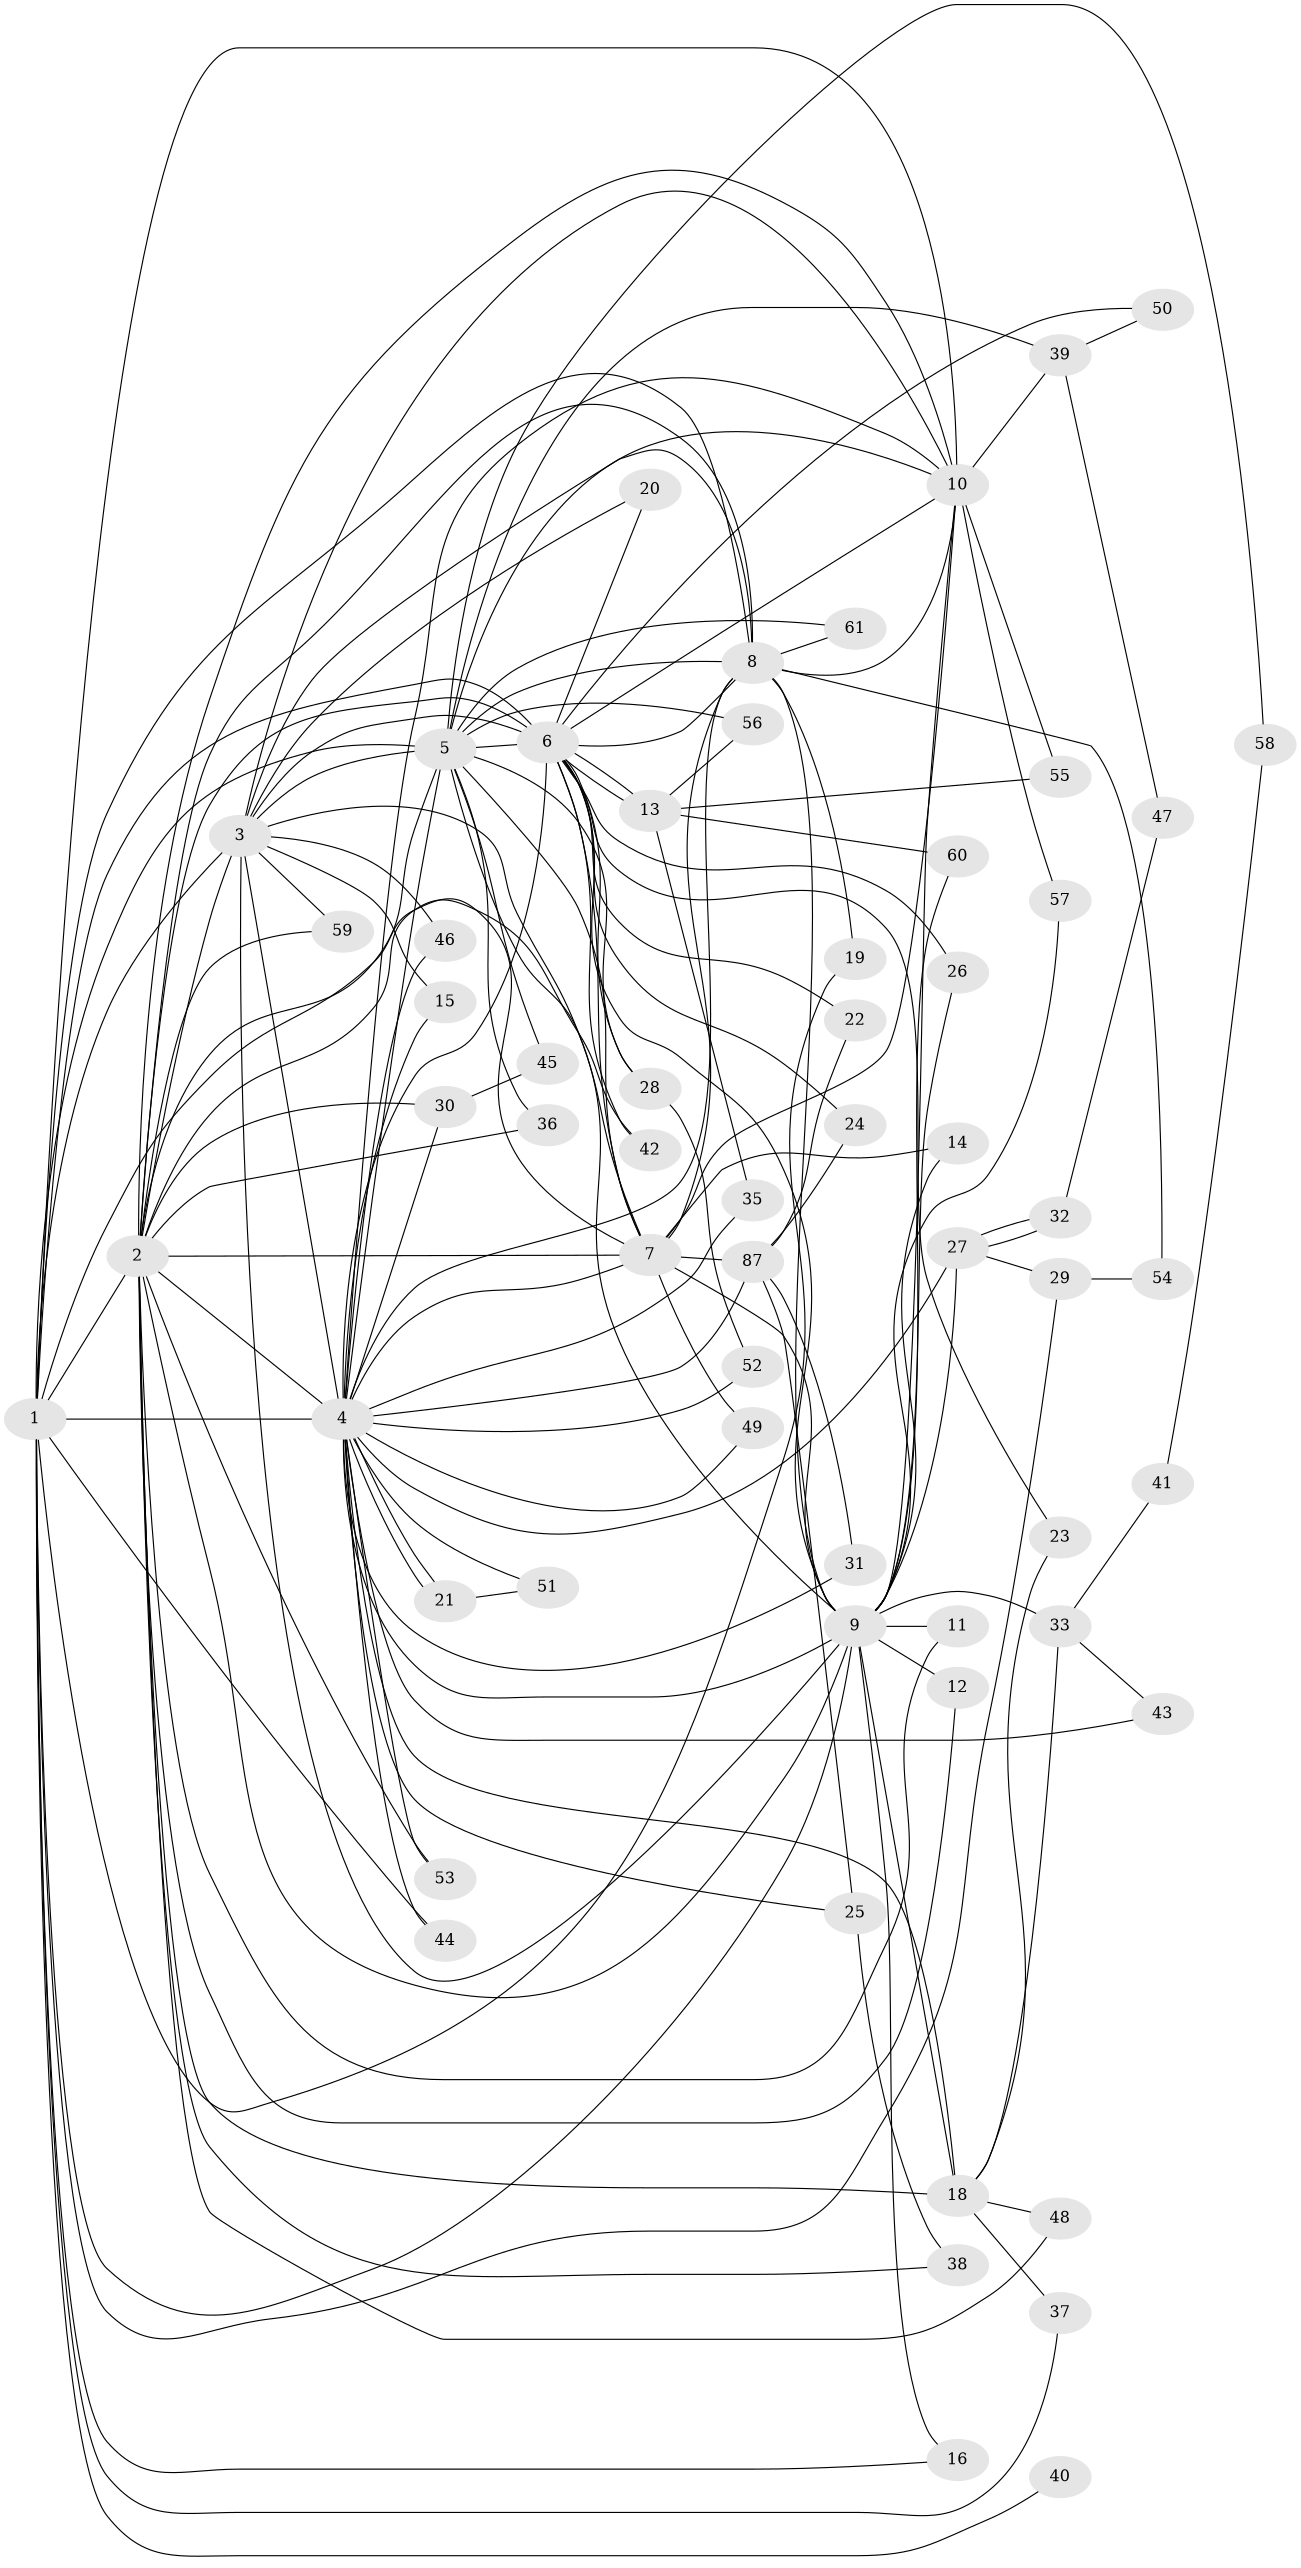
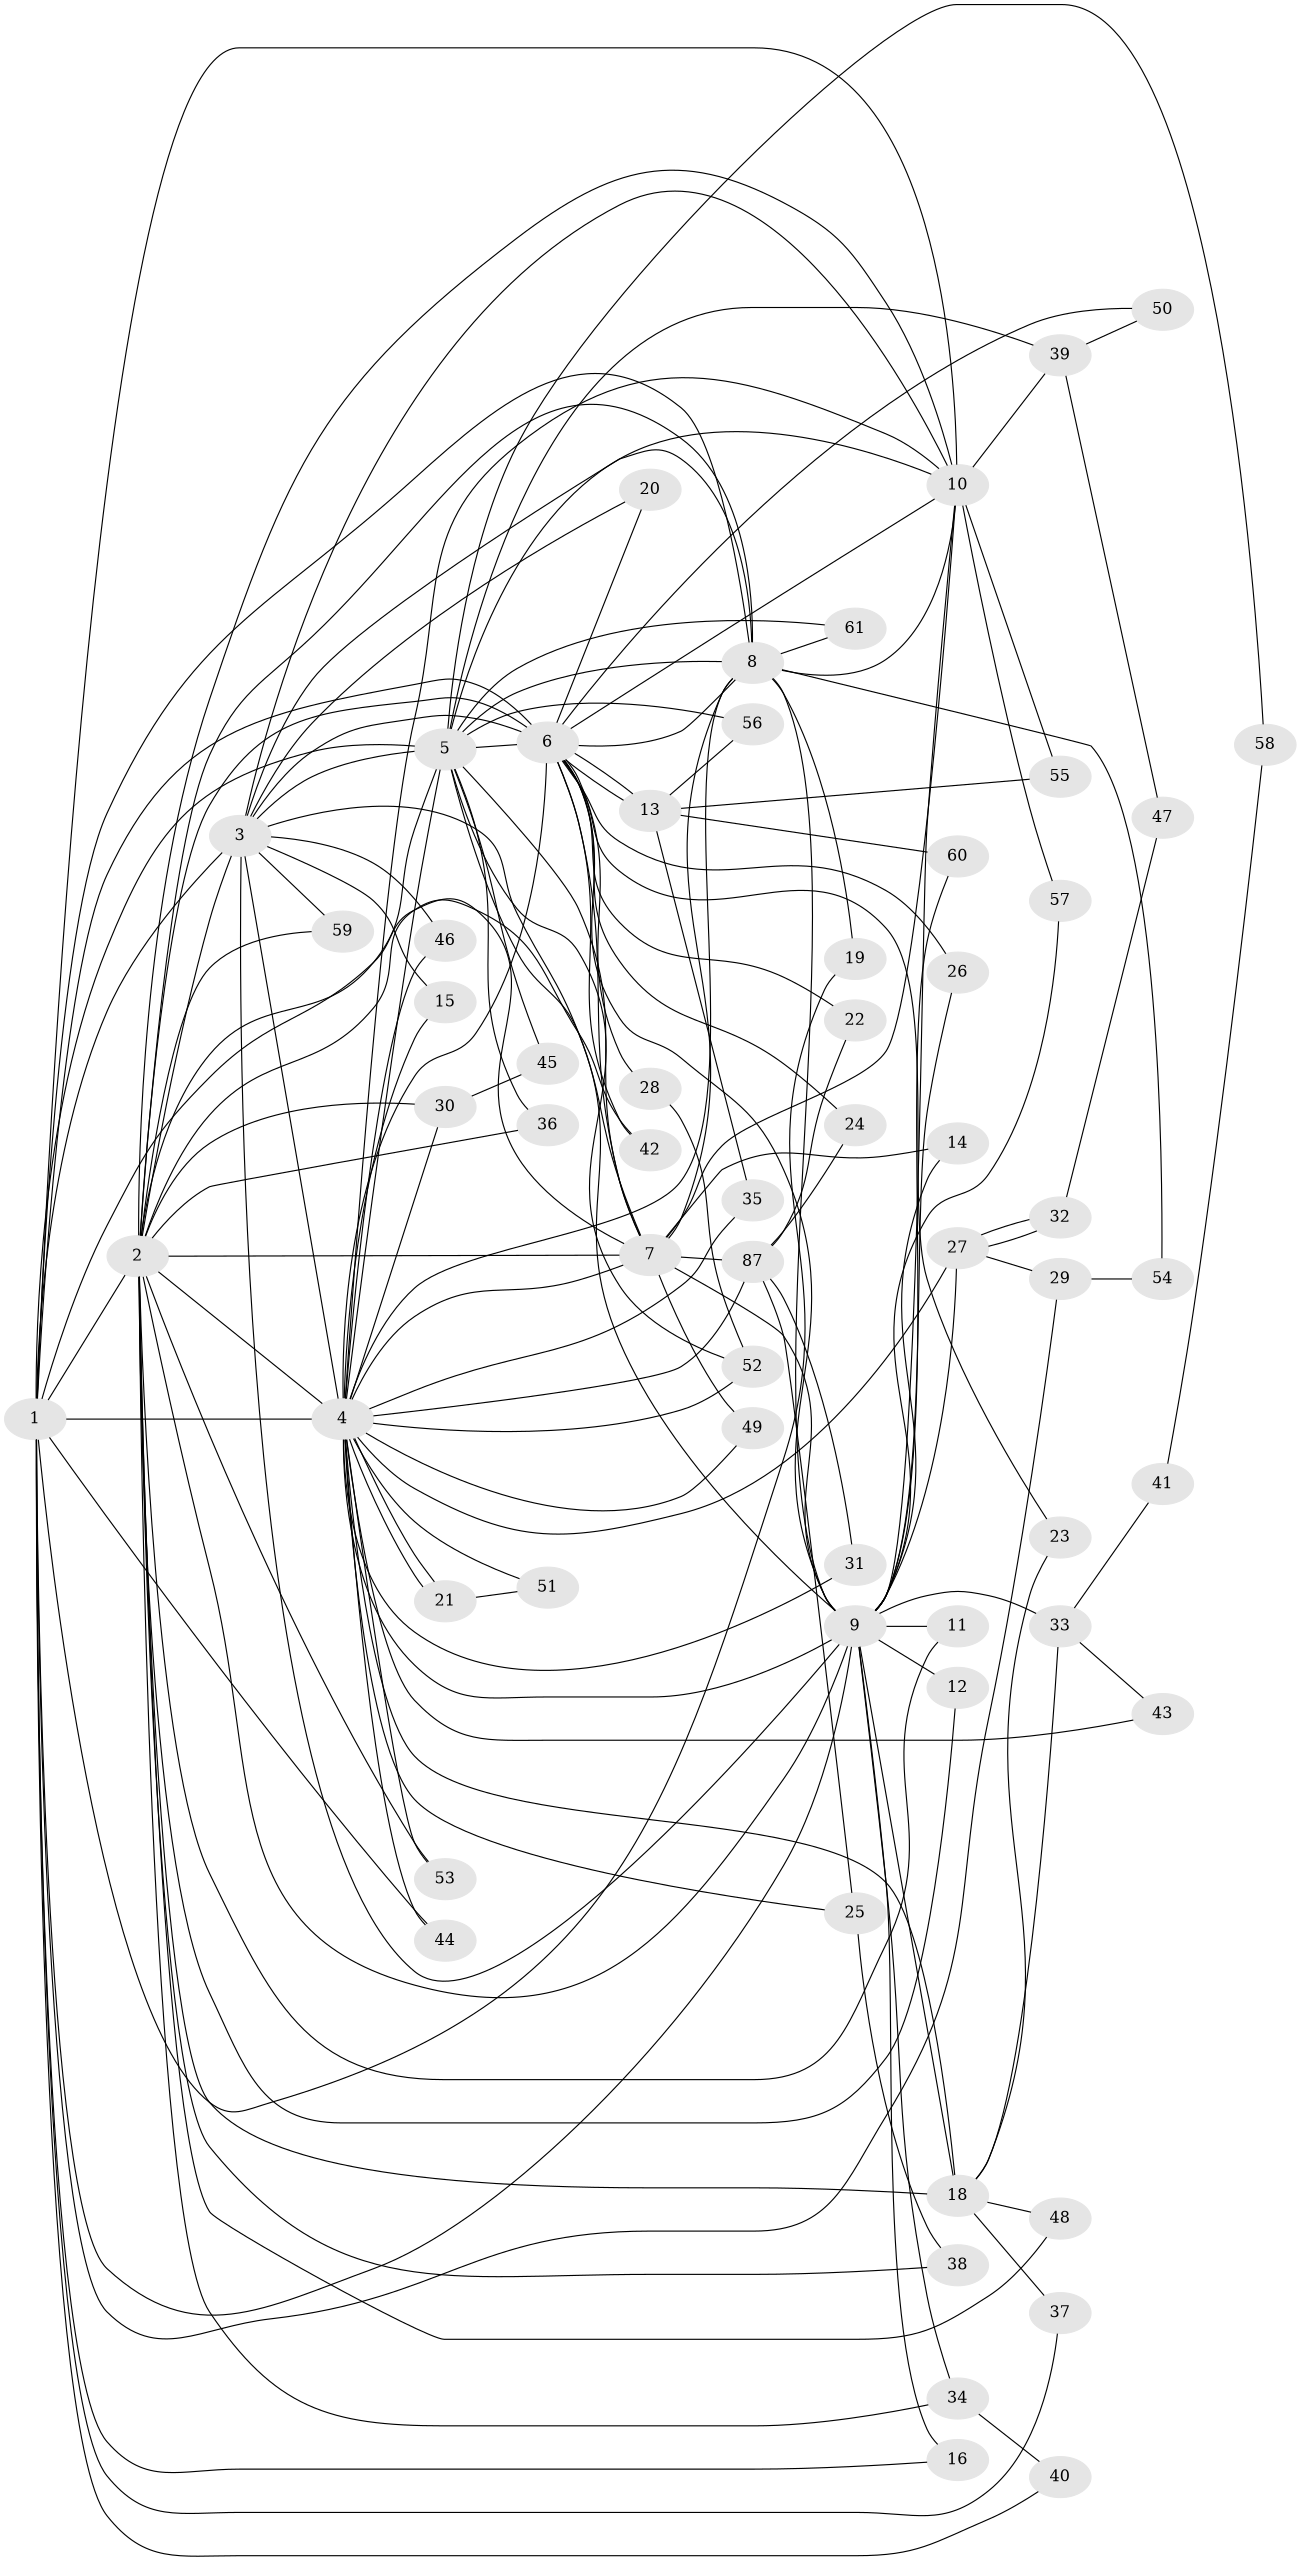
  graph {
    rankdir=LR
    node [color=gray90 style=filled]
    1
    2
    3
    4
    5
    6
    7
    8
    9
    10
    16
    19
    29
    37
    40
    44
    11
    12
    30
+   34
    36
    38
    42
    48
    53
    59
    18
    15
    20
    46
    n31 [label=87]
    21
    25
    27
    31
    35
    43
    49
    51
    52
    28
    39
    45
    56
    58
    61
    13
    22
    23
    24
    26
    50
    14
    54
    33
    57
    60
    55
    41
    32
    47
    1 -- 2
    1 -- 3
    1 -- 4
    1 -- 5
    1 -- 6
    1 -- 7
    1 -- 8
    1 -- 9
    1 -- 10
    1 -- 16
    1 -- 19
    1 -- 29
    1 -- 37
    1 -- 40
    1 -- 44
    2 -- 3
    2 -- 4
    2 -- 5
    2 -- 6
    2 -- 7
    2 -- 8
    2 -- 9
    2 -- 10
    2 -- 11
    2 -- 12
    2 -- 30
+   2 -- 34
    2 -- 36
    2 -- 38
    2 -- 42
    2 -- 48
    2 -- 53
    2 -- 59
    2 -- 18
    3 -- 4
    3 -- 5
    3 -- 6
    3 -- 7
    3 -- 8
    3 -- 9
    3 -- 10
    3 -- 59
    3 -- 15
    3 -- 20
    3 -- 46
    4 -- 5
    4 -- 6
    4 -- 7
    4 -- 8
    4 -- 9
    4 -- 10
    4 -- 44
    4 -- 30
    4 -- 53
    4 -- 18
    4 -- 15
    4 -- 46
    4 -- n31
    4 -- 21
    4 -- 21
    4 -- 25
    4 -- 27
    4 -- 31
    4 -- 35
    4 -- 43
    4 -- 49
    4 -- 51
    4 -- 52
    5 -- 6
    5 -- 7
    5 -- 8
    5 -- 9
    5 -- 10
    5 -- 36
-   5 -- 28
+   5 -- 52
    5 -- 39
    5 -- 45
    5 -- 56
    5 -- 58
    5 -- 61
    6 -- 7
    6 -- 8
    6 -- 9
    6 -- 10
    6 -- 42
    6 -- 20
    6 -- 28
    6 -- 13
    6 -- 13
    6 -- 22
    6 -- 23
    6 -- 24
    6 -- 26
    6 -- 50
    7 -- 8
    7 -- 9
    7 -- 10
    7 -- n31
    7 -- 49
    7 -- 14
    8 -- 9
    8 -- 10
    8 -- 19
    8 -- 61
    8 -- 54
    9 -- 10
    9 -- 16
    9 -- 11
    9 -- 12
+   9 -- 34
    9 -- 18
    9 -- 27
    9 -- 26
    9 -- 14
    9 -- 33
    9 -- 57
    9 -- 60
    10 -- 39
    10 -- 57
    10 -- 55
    29 -- 54
    30 -- 45
+   34 -- 40
    18 -- 37
    18 -- 48
    18 -- 23
    18 -- 33
    n31 -- 25
    n31 -- 31
    n31 -- 22
    n31 -- 24
    21 -- 51
    25 -- 38
    27 -- 29
    27 -- 32
    27 -- 32
    28 -- 52
    39 -- 50
    39 -- 47
    13 -- 35
    13 -- 56
    13 -- 60
    13 -- 55
    33 -- 43
    33 -- 41
    41 -- 58
    32 -- 47
  }
